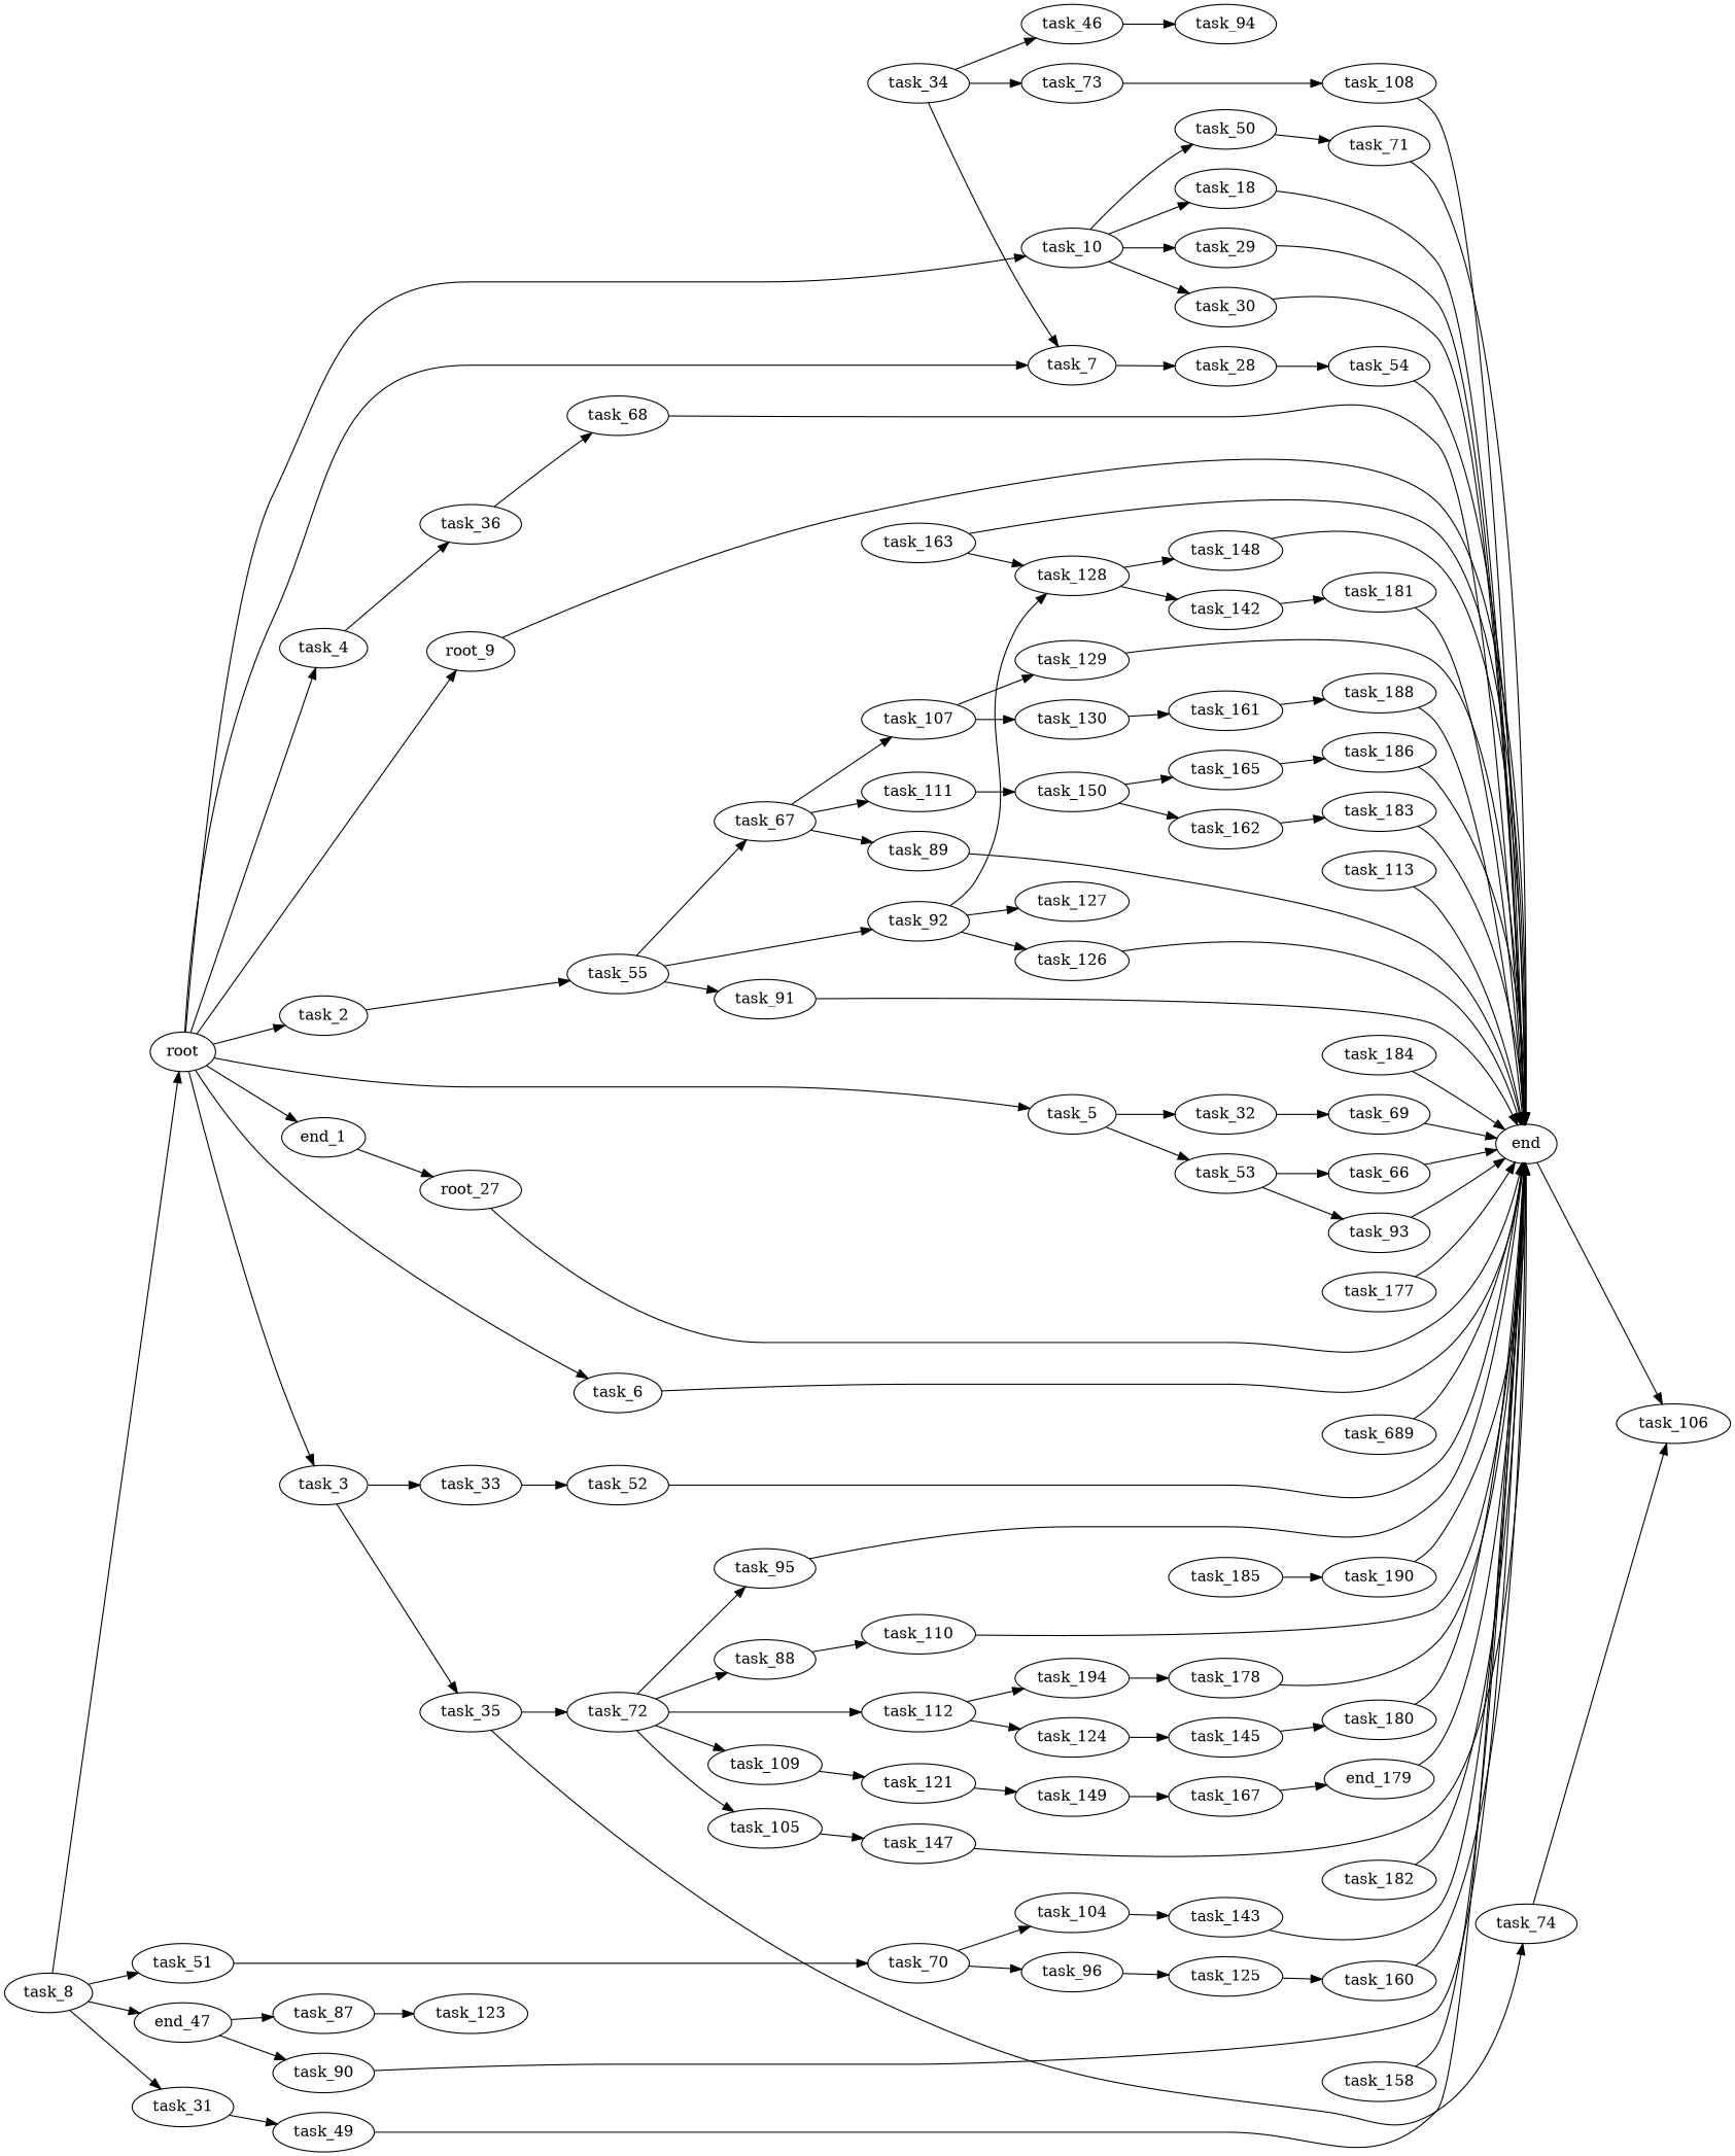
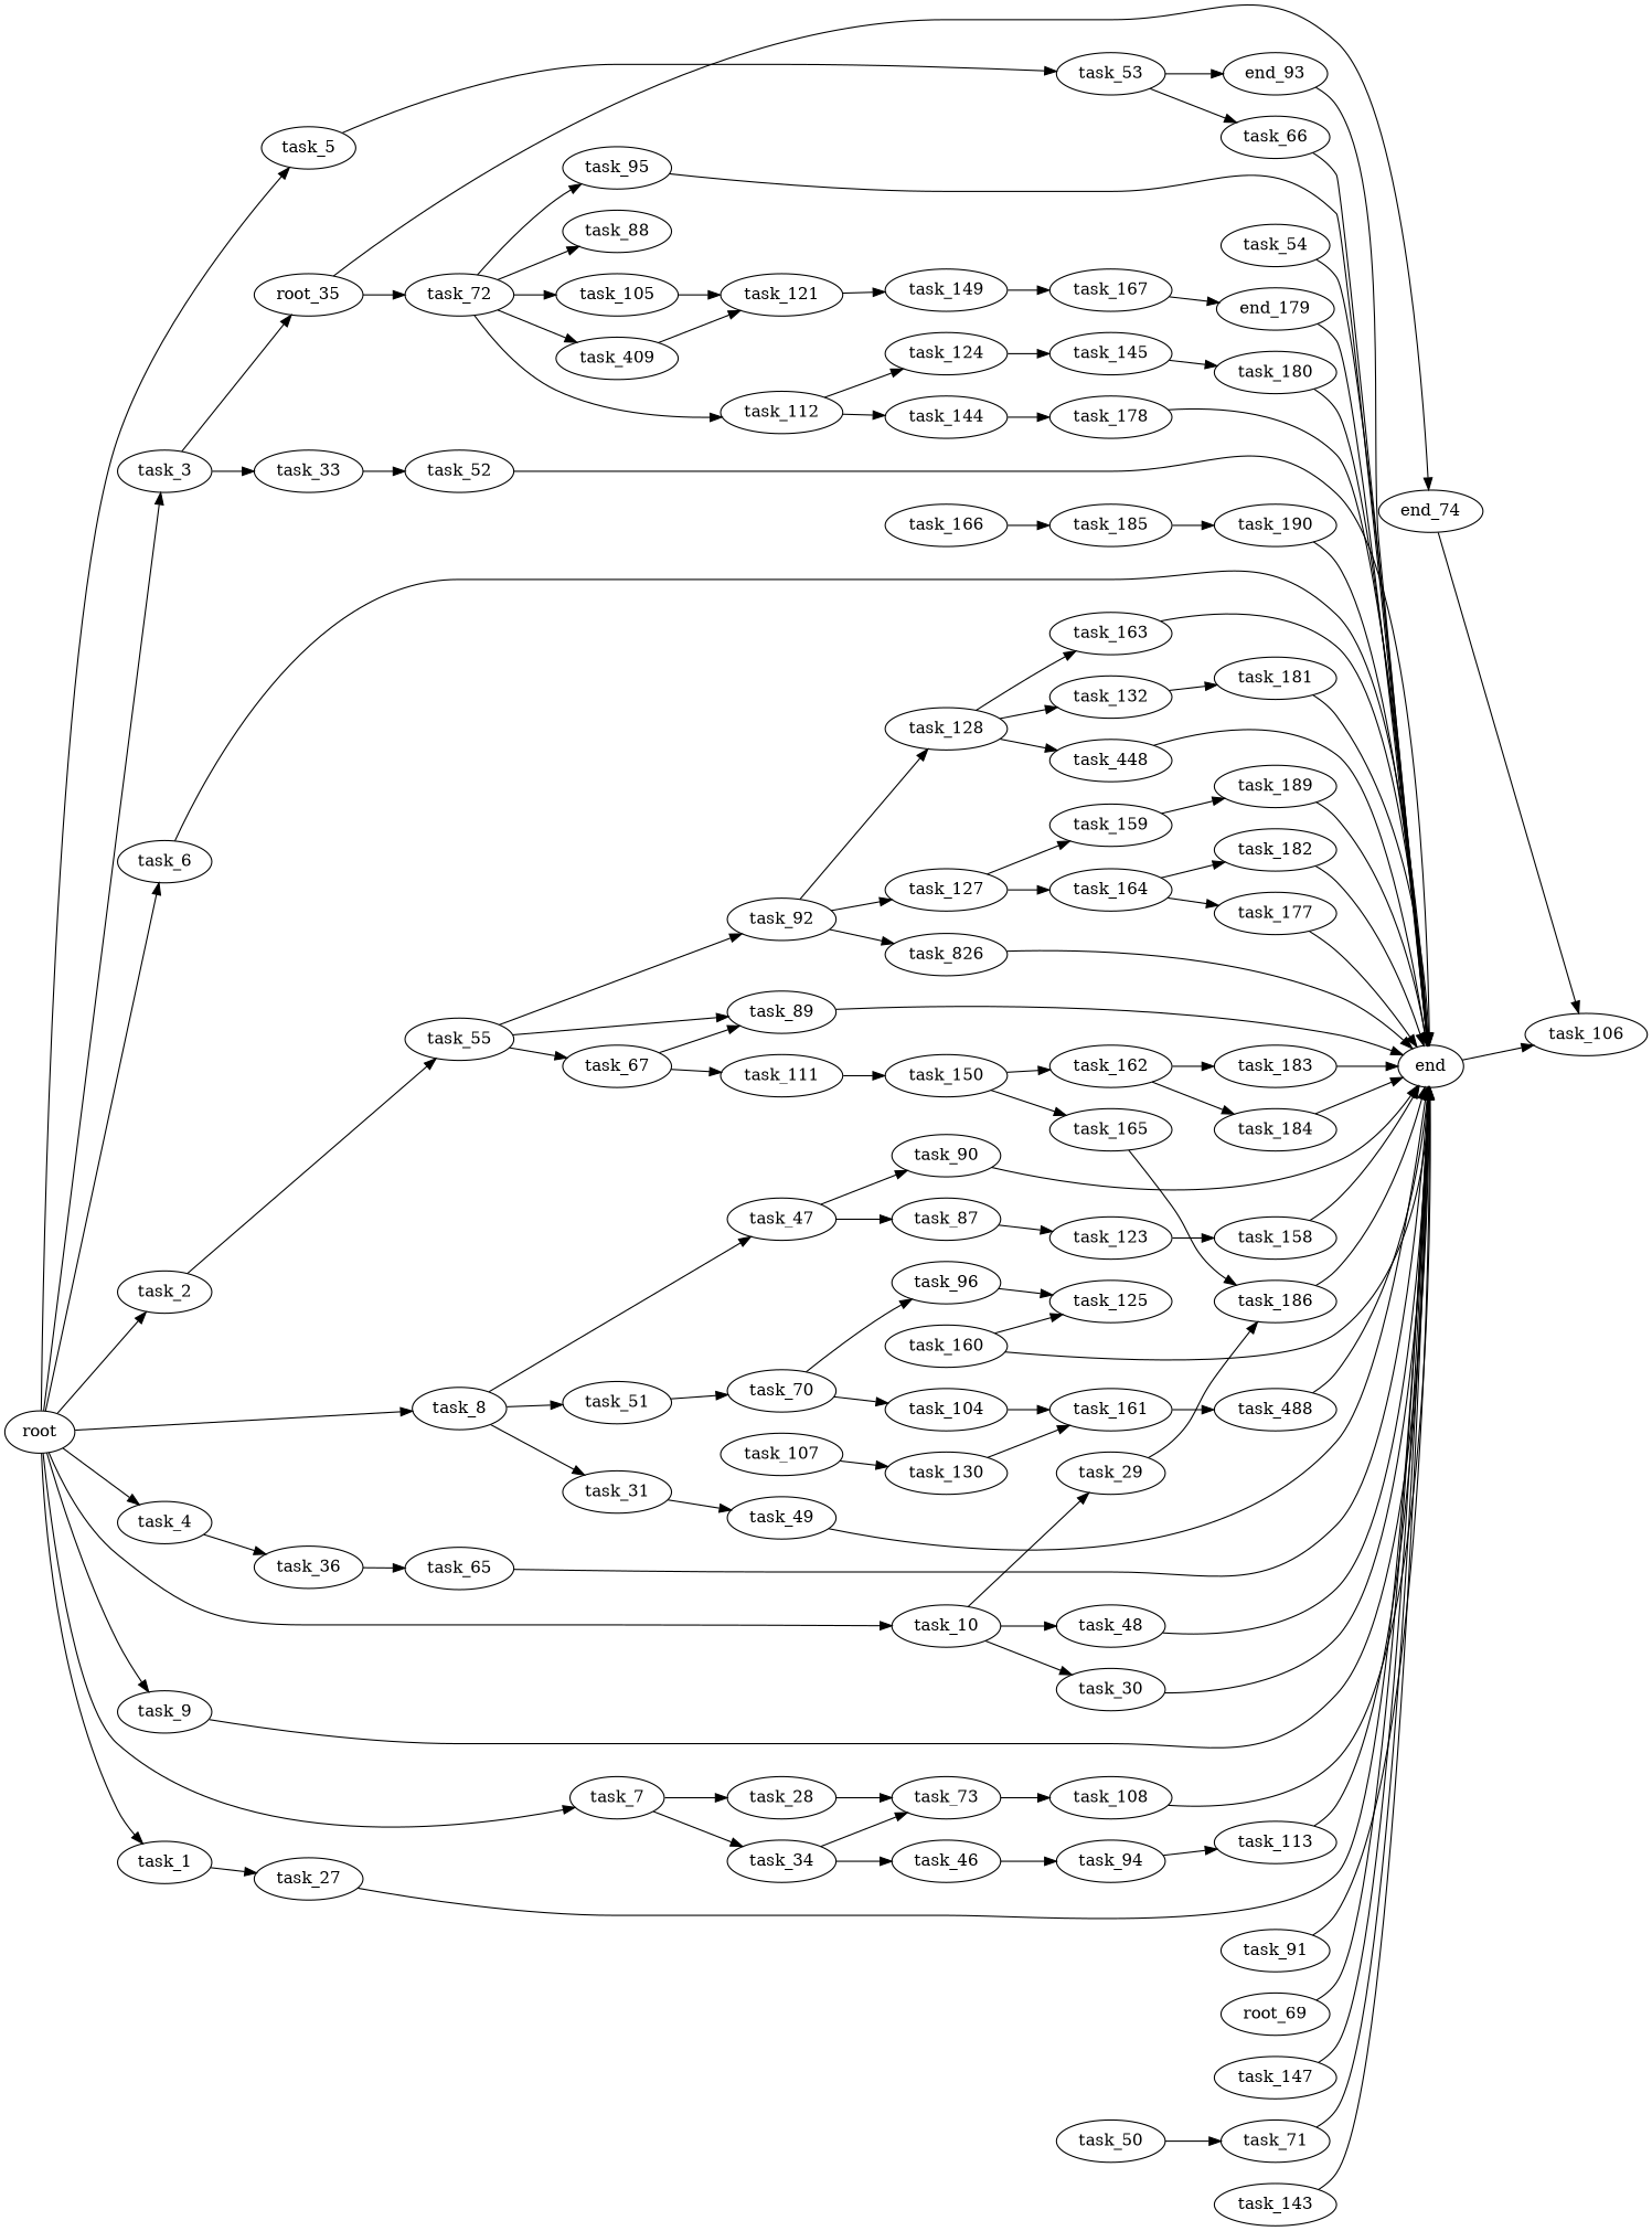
  digraph {
    rankdir=LR
    task_73
    task_108
    end
    task_92
    task_127
-   task_126
+   task_126 [label=task_826]
    task_128
+   task_159
+   task_164
    task_163
-   task_142
-   task_148
+   task_142 [label=task_132]
+   task_148 [label=task_448]
    task_55
    task_91
    task_67
    task_89
    task_107
    task_111
    task_106
    task_5
    task_53
-   task_32
-   task_93
+   task_93 [label=end_93]
    task_66
-   task_69
-   task_27 [label=root_27]
-   task_47 [label=end_47]
+   task_69 [label=root_69]
+   task_27
+   task_47
    task_87
    task_90
    task_123
    task_147
    task_3
    task_33
-   task_35
+   task_35 [label=root_35]
    task_52
-   task_74
+   task_74 [label=end_74]
    task_72
    task_6
    task_113
    task_30
    task_2
    task_8
    task_51
    task_31
    task_70
    task_49
    task_150
    task_165
    task_162
    task_186
    task_184
    task_183
    task_125
    task_160
    task_145
    task_180
    task_177
-   task_144 [label=task_194]
+   task_144
    task_178
    n60 [label=end_179]
    task_167
-   task_189 [label=task_689]
+   task_189
    task_71
    task_105
-   task_48 [label=task_18]
+   task_48
    task_4
    task_36
-   task_68
+   task_68 [label=task_65]
    task_104
    task_143
    task_185
    task_190
    task_181
    task_96
    n75 [label=task_121]
-   task_109
+   task_109 [label=task_409]
    task_149
    task_50
    task_34
    task_46
    task_94
    task_10
    task_29
    task_161
-   task_188
+   task_188 [label=task_488]
    task_130
-   task_9 [label=root_9]
+   task_9
    task_182
-   task_129
    task_95
    root
    task_7
-   task_1 [label=end_1]
+   task_1
    task_28
-   task_110
+   task_166
    task_88
    task_112
    task_124
    task_54
    task_158
    task_73 -> task_108
    task_108 -> end
    end -> task_106
    task_92 -> task_127
    task_92 -> task_126
    task_92 -> task_128
+   task_127 -> task_159
+   task_127 -> task_164
    task_126 -> end
-   task_163 -> task_128
+   task_128 -> task_163
    task_128 -> task_142
    task_128 -> task_148
+   task_159 -> task_189
+   task_164 -> task_177
+   task_164 -> task_182
    task_163 -> end
    task_142 -> task_181
    task_148 -> end
    task_55 -> task_92
-   task_55 -> task_91
+   task_55 -> task_89
    task_55 -> task_67
    task_91 -> end
    task_67 -> task_89
-   task_67 -> task_107
    task_67 -> task_111
    task_89 -> end
    task_107 -> task_130
-   task_107 -> task_129
    task_111 -> task_150
    task_5 -> task_53
-   task_5 -> task_32
    task_53 -> task_93
    task_53 -> task_66
-   task_32 -> task_69
    task_93 -> end
    task_66 -> end
    task_69 -> end
    task_27 -> end
    task_47 -> task_87
    task_47 -> task_90
    task_87 -> task_123
    task_90 -> end
+   task_123 -> task_158
    task_147 -> end
    task_3 -> task_33
    task_3 -> task_35
    task_33 -> task_52
    task_35 -> task_74
    task_35 -> task_72
    task_52 -> end
    task_74 -> task_106
    task_72 -> task_105
    task_72 -> task_109
    task_72 -> task_95
    task_72 -> task_88
    task_72 -> task_112
    task_6 -> end
    task_113 -> end
    task_30 -> end
    task_2 -> task_55
    task_8 -> task_47
    task_8 -> task_51
    task_8 -> task_31
    task_51 -> task_70
    task_31 -> task_49
    task_70 -> task_104
    task_70 -> task_96
    task_49 -> end
    task_150 -> task_165
    task_150 -> task_162
    task_165 -> task_186
+   task_162 -> task_184
    task_162 -> task_183
    task_186 -> end
    task_184 -> end
    task_183 -> end
-   task_125 -> task_160
+   task_160 -> task_125
    task_160 -> end
    task_145 -> task_180
    task_180 -> end
    task_177 -> end
    task_144 -> task_178
    task_178 -> end
    n60 -> end
    task_167 -> n60
    task_189 -> end
    task_71 -> end
-   task_105 -> task_147
+   task_105 -> n75
    task_48 -> end
    task_4 -> task_36
    task_36 -> task_68
    task_68 -> end
-   task_104 -> task_143
+   task_104 -> task_161
    task_143 -> end
    task_185 -> task_190
    task_190 -> end
    task_181 -> end
    task_96 -> task_125
    n75 -> task_149
    task_109 -> n75
    task_149 -> task_167
    task_50 -> task_71
    task_34 -> task_73
    task_34 -> task_46
    task_46 -> task_94
+   task_94 -> task_113
    task_10 -> task_30
    task_10 -> task_48
-   task_10 -> task_50
    task_10 -> task_29
-   task_29 -> end
+   task_29 -> task_186
    task_161 -> task_188
    task_188 -> end
    task_130 -> task_161
    task_9 -> end
    task_182 -> end
-   task_129 -> end
    task_95 -> end
    root -> task_5
    root -> task_3
    root -> task_6
    root -> task_2
-   task_8 -> root
+   root -> task_8
    root -> task_4
    root -> task_10
    root -> task_9
    root -> task_7
    root -> task_1
-   task_34 -> task_7
+   task_7 -> task_34
    task_7 -> task_28
    task_1 -> task_27
-   task_28 -> task_54
-   task_110 -> end
-   task_88 -> task_110
+   task_28 -> task_73
+   task_166 -> task_185
    task_112 -> task_144
    task_112 -> task_124
    task_124 -> task_145
    task_54 -> end
    task_158 -> end
  }
